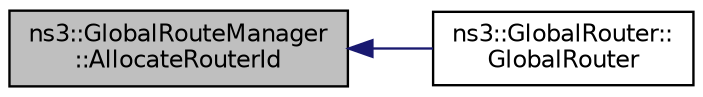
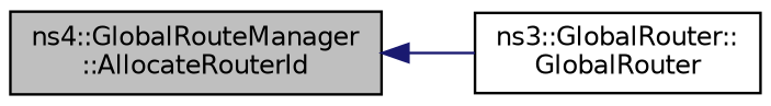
  digraph {
    rankdir=LR
    node [color=black fontname=Helvetica fontsize=10 shape=record style=filled]
-   n1 [fillcolor=grey75 fontcolor=black height=0.2 label="ns3::GlobalRouteManager\l::AllocateRouterId" width=0.4]
+   n1 [fillcolor=grey75 fontcolor=black height=0.2 label="ns4::GlobalRouteManager\l::AllocateRouterId" width=0.4]
    n2 [fillcolor=white height=0.2 label="ns3::GlobalRouter::\lGlobalRouter" width=0.4]
    n1 -> n2 [color=midnightblue dir=back fontname=Helvetica fontsize=10 labelfontname=Helvetica labelfontsize=10 style=solid]
  }
